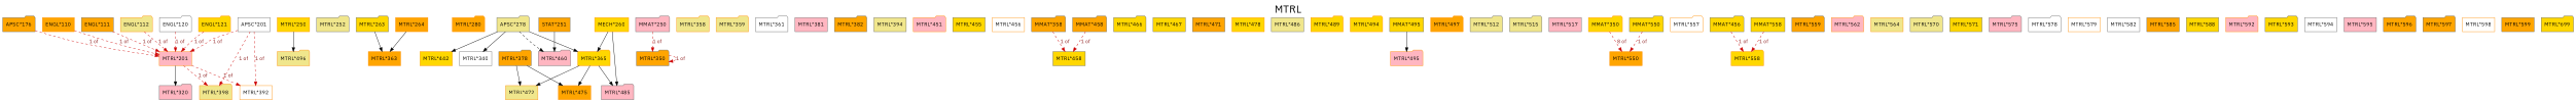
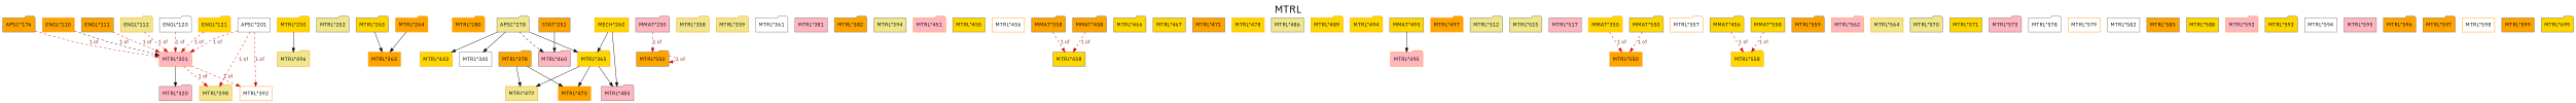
  digraph {
    fontname="IBM Plex Sans"
    fontsize=27
    label=MTRL
    labelloc=t
    node [color=gray40 fillcolor=gold fontname="IBM Plex Sans" shape=folder style=filled]
    edge [color=red3 fontcolor=firebrick4 fontname="IBM Plex Sans" style=dashed]
    "APSC*176" [fillcolor=orange]
    "MTRL*201" [color=darkorange fillcolor=lightpink shape=box]
    "MTRL*320" [fillcolor=lightpink]
    "MTRL*392" [color=darkorange fillcolor=white shape=box]
    "MTRL*398" [color=darkorange fillcolor=khaki]
    "ENGL*110" [color=darkorange fillcolor=orange shape=box]
    "ENGL*111" [fillcolor=orange shape=box]
    "ENGL*112" [color=darkorange fillcolor=khaki]
    "ENGL*120" [fillcolor=white]
    "ENGL*121" [color=darkorange]
    "APSC*201" [fillcolor=white shape=box]
-   "MTRL*250" [color=darkorange shape=box]
+   "MTRL*250" [color=darkorange]
    "MTRL*496" [color=darkorange fillcolor=khaki]
    "MTRL*252" [fillcolor=khaki]
    "MTRL*363" [color=darkorange fillcolor=orange shape=box]
    "MTRL*263"
-   "MTRL*264" [color=darkorange fillcolor=orange shape=box]
+   "MTRL*264" [color=darkorange fillcolor=orange]
    "MTRL*280" [color=darkorange fillcolor=orange]
    "APSC*278" [fillcolor=khaki]
    "MTRL*340" [fillcolor=white shape=box]
    "MTRL*365" [color=darkorange]
    "MTRL*442" [color=darkorange shape=box]
    "MTRL*460" [fillcolor=lightpink]
    "MTRL*472" [color=darkorange fillcolor=khaki shape=box]
    "MTRL*475" [color=darkorange fillcolor=orange shape=box]
    "MTRL*485" [fillcolor=lightpink]
    "MMAT*250" [fillcolor=lightpink]
    "MTRL*350" [fillcolor=orange]
    "MTRL*358" [color=darkorange fillcolor=khaki]
    "MTRL*359" [color=darkorange fillcolor=khaki]
    "MTRL*361" [fillcolor=white]
    "MECH*260" [color=darkorange shape=box]
    "MTRL*378" [fillcolor=orange]
    "MTRL*381" [fillcolor=lightpink shape=box]
    "MTRL*382" [fillcolor=orange]
    "MTRL*394" [fillcolor=khaki shape=box]
    "MTRL*451" [color=darkorange fillcolor=lightpink]
    "MTRL*455" [shape=box]
    "MTRL*456" [color=darkorange fillcolor=white shape=box]
    "MMAT*358" [fillcolor=orange]
    "MTRL*458" [shape=box]
    "MMAT*458" [fillcolor=orange]
    "STAT*251" [fillcolor=orange shape=box]
    "MTRL*466"
    "MTRL*467" [shape=box]
    "MTRL*471" [fillcolor=orange shape=box]
    "MTRL*478" [color=darkorange shape=box]
    "MTRL*486" [fillcolor=khaki shape=box]
    "MTRL*489" [color=darkorange]
    "MTRL*494" [color=darkorange]
    "MMAT*495" [shape=box]
    "MTRL*495" [color=darkorange fillcolor=lightpink]
    "MTRL*497" [color=darkorange fillcolor=orange]
    "MTRL*512" [fillcolor=khaki]
    "MTRL*515" [fillcolor=khaki]
    "MTRL*517" [fillcolor=lightpink shape=box]
    "MMAT*350" [color=darkorange]
    "MTRL*550" [color=darkorange fillcolor=orange shape=box]
    "MMAT*550"
    "MTRL*557" [color=darkorange fillcolor=white]
    "MTRL*558" [color=darkorange]
    "MMAT*456"
    "MMAT*558" [shape=box]
    "MTRL*559" [fillcolor=orange]
    "MTRL*562" [color=darkorange fillcolor=lightpink]
    "MTRL*564" [color=darkorange fillcolor=khaki shape=box]
    "MTRL*570" [fillcolor=khaki]
    "MTRL*571" [shape=box]
    "MTRL*575" [fillcolor=lightpink]
    "MTRL*578" [fillcolor=white]
    "MTRL*579" [color=darkorange fillcolor=white shape=box]
    "MTRL*582" [fillcolor=white shape=box]
    "MTRL*585" [fillcolor=orange shape=box]
    "MTRL*588" [shape=box]
    "MTRL*592" [color=darkorange fillcolor=lightpink]
    "MTRL*593"
    "MTRL*594" [fillcolor=white shape=box]
    "MTRL*595" [fillcolor=lightpink shape=box]
    "MTRL*596" [fillcolor=orange]
    "MTRL*597" [fillcolor=orange]
    "MTRL*598" [color=darkorange fillcolor=white shape=box]
    "MTRL*599" [fillcolor=orange shape=box]
    "MTRL*699"
    "APSC*176" -> "MTRL*201" [label="1 of"]
    "MTRL*201" -> "MTRL*320" [style=solid color="" fontcolor=""]
    "MTRL*201" -> "MTRL*392" [label="1 of"]
    "MTRL*201" -> "MTRL*398" [label="1 of"]
-   "ENGL*110" -> "MTRL*201" [label="1 of"]
+   "ENGL*110" -> "MTRL*201" [color=black label="1 of"]
    "ENGL*111" -> "MTRL*201" [label="1 of"]
    "ENGL*112" -> "MTRL*201" [label="1 of"]
    "ENGL*120" -> "MTRL*201" [label="1 of"]
    "ENGL*121" -> "MTRL*201" [label="1 of"]
    "APSC*201" -> "MTRL*201" [label="1 of"]
    "APSC*201" -> "MTRL*392" [label="1 of"]
    "APSC*201" -> "MTRL*398" [label="1 of"]
    "MTRL*250" -> "MTRL*496" [style=solid color="" fontcolor=""]
    "MTRL*263" -> "MTRL*363" [color="" fontcolor="" style=""]
    "MTRL*264" -> "MTRL*363" [color="" fontcolor="" style=""]
    "APSC*278" -> "MTRL*340" [style=solid color="" fontcolor=""]
    "APSC*278" -> "MTRL*365" [color="" fontcolor="" style=""]
    "APSC*278" -> "MTRL*442" [style=solid color="" fontcolor=""]
    "APSC*278" -> "MTRL*460" [color="" fontcolor=""]
    "MTRL*365" -> "MTRL*472" [color="" fontcolor="" style=""]
    "MTRL*365" -> "MTRL*475" [color="" fontcolor="" style=""]
    "MTRL*365" -> "MTRL*485" [color="" fontcolor="" style=""]
    "MMAT*250" -> "MTRL*350" [label="1 of"]
    "MTRL*350" -> "MTRL*350" [label="1 of"]
    "MECH*260" -> "MTRL*365" [color="" fontcolor="" style=""]
    "MECH*260" -> "MTRL*485" [color="" fontcolor="" style=""]
    "MTRL*378" -> "MTRL*472" [color="" fontcolor="" style=""]
    "MTRL*378" -> "MTRL*475" [color="" fontcolor="" style=""]
    "MMAT*358" -> "MTRL*458" [label="1 of"]
    "MMAT*458" -> "MTRL*458" [label="1 of"]
    "STAT*251" -> "MTRL*460" [color="" fontcolor="" style=""]
    "MMAT*495" -> "MTRL*495" [style=solid color="" fontcolor=""]
-   "MMAT*350" -> "MTRL*550" [label="8 of"]
+   "MMAT*350" -> "MTRL*550" [label="1 of"]
    "MMAT*550" -> "MTRL*550" [label="1 of"]
    "MMAT*456" -> "MTRL*558" [label="1 of"]
    "MMAT*558" -> "MTRL*558" [label="1 of"]
  }
